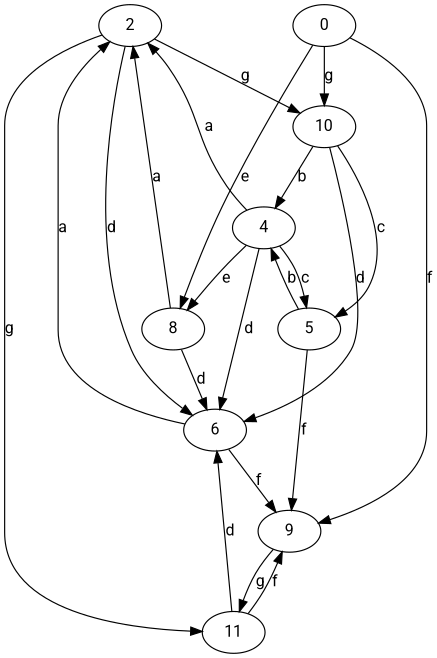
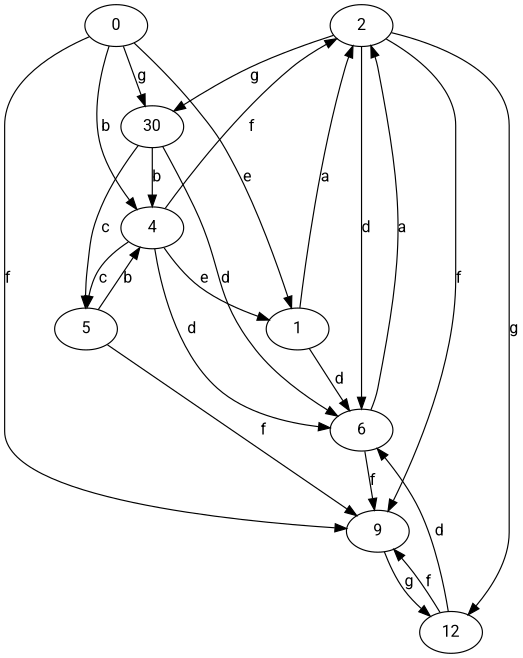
  strict digraph {
    fontname=Roboto
    node [fontname=Roboto]
    edge [fontname=Roboto]
    2
    6
    9
-   10
-   11
+   10 [label=30]
+   11 [label=12]
    4
    5
-   8
+   8 [label=1]
    0
    2 -> 6 [label=d]
+   2 -> 9 [label=f]
    2 -> 10 [label=g]
    2 -> 11 [label=g]
    6 -> 2 [label=a]
    6 -> 9 [label=f]
    9 -> 11 [label=g]
    10 -> 6 [label=d]
    10 -> 4 [label=b]
    10 -> 5 [label=c]
    11 -> 6 [label=d]
    11 -> 9 [label=f]
-   4 -> 2 [label=a]
+   4 -> 2 [label=f]
    4 -> 6 [label=d]
    4 -> 5 [label=c]
    4 -> 8 [label=e]
    5 -> 9 [label=f]
    5 -> 4 [label=b]
    8 -> 2 [label=a]
    8 -> 6 [label=d]
    0 -> 9 [label=f]
    0 -> 10 [label=g]
+   0 -> 4 [label=b]
    0 -> 8 [label=e]
  }
